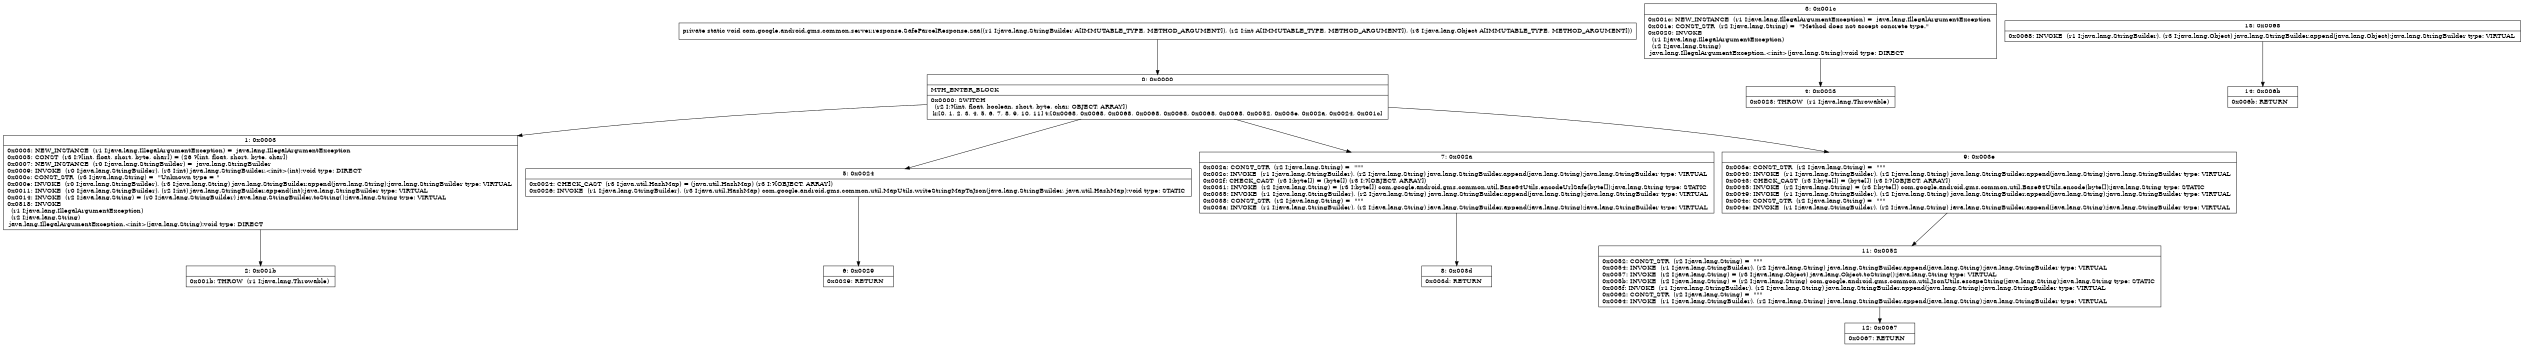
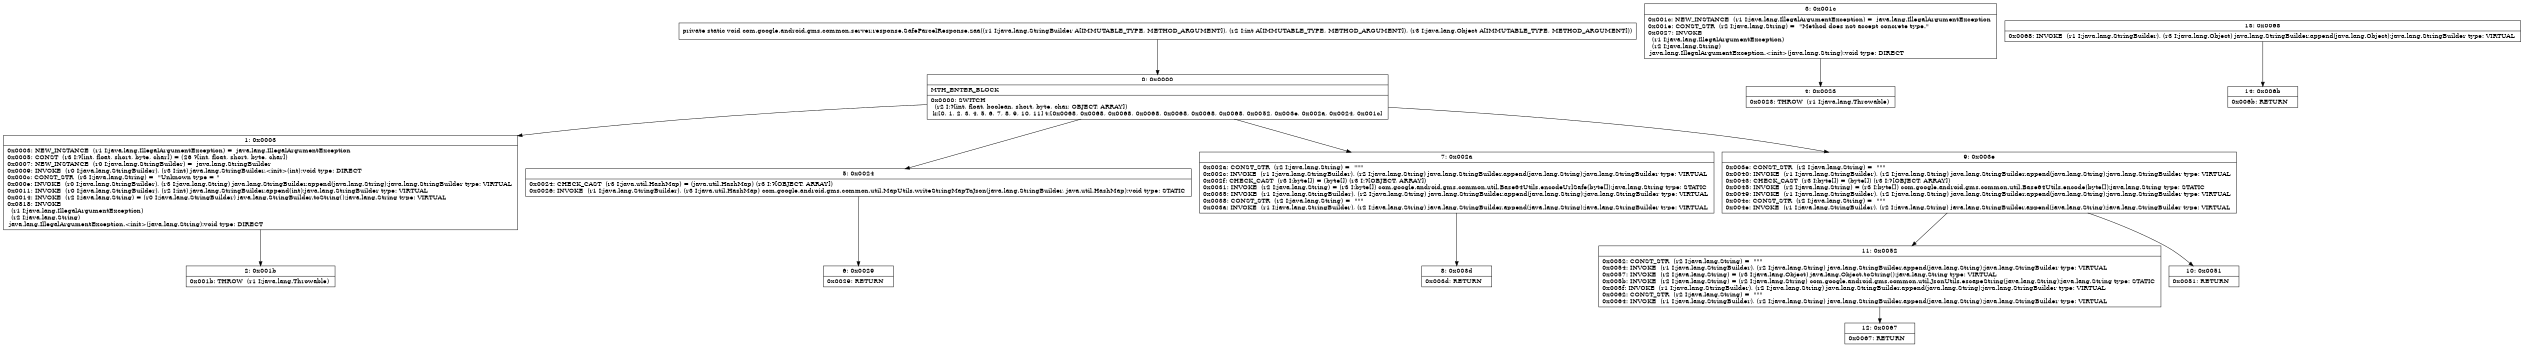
  digraph {
    node [shape=record]
    n1 [label="{0\:\ 0x0000|MTH_ENTER_BLOCK\l|0x0000: SWITCH  \l  (r2 I:?[int, float, boolean, short, byte, char, OBJECT, ARRAY])\l k:[0, 1, 2, 3, 4, 5, 6, 7, 8, 9, 10, 11] t:[0x0068, 0x0068, 0x0068, 0x0068, 0x0068, 0x0068, 0x0068, 0x0052, 0x003e, 0x002a, 0x0024, 0x001c] \l}"]
    n2 [label="{1\:\ 0x0003|0x0003: NEW_INSTANCE  (r1 I:java.lang.IllegalArgumentException) =  java.lang.IllegalArgumentException \l0x0005: CONST  (r3 I:?[int, float, short, byte, char]) = (26 ?[int, float, short, byte, char]) \l0x0007: NEW_INSTANCE  (r0 I:java.lang.StringBuilder) =  java.lang.StringBuilder \l0x0009: INVOKE  (r0 I:java.lang.StringBuilder), (r3 I:int) java.lang.StringBuilder.\<init\>(int):void type: DIRECT \l0x000c: CONST_STR  (r3 I:java.lang.String) =  \"Unknown type = \" \l0x000e: INVOKE  (r0 I:java.lang.StringBuilder), (r3 I:java.lang.String) java.lang.StringBuilder.append(java.lang.String):java.lang.StringBuilder type: VIRTUAL \l0x0011: INVOKE  (r0 I:java.lang.StringBuilder), (r2 I:int) java.lang.StringBuilder.append(int):java.lang.StringBuilder type: VIRTUAL \l0x0014: INVOKE  (r2 I:java.lang.String) = (r0 I:java.lang.StringBuilder) java.lang.StringBuilder.toString():java.lang.String type: VIRTUAL \l0x0818: INVOKE  \l  (r1 I:java.lang.IllegalArgumentException)\l  (r2 I:java.lang.String)\l java.lang.IllegalArgumentException.\<init\>(java.lang.String):void type: DIRECT \l}"]
    n3 [label="{5\:\ 0x0024|0x0024: CHECK_CAST  (r3 I:java.util.HashMap) = (java.util.HashMap) (r3 I:?[OBJECT, ARRAY]) \l0x0026: INVOKE  (r1 I:java.lang.StringBuilder), (r3 I:java.util.HashMap) com.google.android.gms.common.util.MapUtils.writeStringMapToJson(java.lang.StringBuilder, java.util.HashMap):void type: STATIC \l}"]
    n4 [label="{7\:\ 0x002a|0x002a: CONST_STR  (r2 I:java.lang.String) =  \"\"\" \l0x002c: INVOKE  (r1 I:java.lang.StringBuilder), (r2 I:java.lang.String) java.lang.StringBuilder.append(java.lang.String):java.lang.StringBuilder type: VIRTUAL \l0x002f: CHECK_CAST  (r3 I:byte[]) = (byte[]) (r3 I:?[OBJECT, ARRAY]) \l0x0031: INVOKE  (r2 I:java.lang.String) = (r3 I:byte[]) com.google.android.gms.common.util.Base64Utils.encodeUrlSafe(byte[]):java.lang.String type: STATIC \l0x0035: INVOKE  (r1 I:java.lang.StringBuilder), (r2 I:java.lang.String) java.lang.StringBuilder.append(java.lang.String):java.lang.StringBuilder type: VIRTUAL \l0x0038: CONST_STR  (r2 I:java.lang.String) =  \"\"\" \l0x003a: INVOKE  (r1 I:java.lang.StringBuilder), (r2 I:java.lang.String) java.lang.StringBuilder.append(java.lang.String):java.lang.StringBuilder type: VIRTUAL \l}"]
    n5 [label="{9\:\ 0x003e|0x003e: CONST_STR  (r2 I:java.lang.String) =  \"\"\" \l0x0040: INVOKE  (r1 I:java.lang.StringBuilder), (r2 I:java.lang.String) java.lang.StringBuilder.append(java.lang.String):java.lang.StringBuilder type: VIRTUAL \l0x0043: CHECK_CAST  (r3 I:byte[]) = (byte[]) (r3 I:?[OBJECT, ARRAY]) \l0x0045: INVOKE  (r2 I:java.lang.String) = (r3 I:byte[]) com.google.android.gms.common.util.Base64Utils.encode(byte[]):java.lang.String type: STATIC \l0x0049: INVOKE  (r1 I:java.lang.StringBuilder), (r2 I:java.lang.String) java.lang.StringBuilder.append(java.lang.String):java.lang.StringBuilder type: VIRTUAL \l0x004c: CONST_STR  (r2 I:java.lang.String) =  \"\"\" \l0x004e: INVOKE  (r1 I:java.lang.StringBuilder), (r2 I:java.lang.String) java.lang.StringBuilder.append(java.lang.String):java.lang.StringBuilder type: VIRTUAL \l}"]
    n6 [label="{2\:\ 0x001b|0x001b: THROW  (r1 I:java.lang.Throwable) \l}"]
-   n7 [label="{3\:\ 0x001c|0x001c: NEW_INSTANCE  (r1 I:java.lang.IllegalArgumentException) =  java.lang.IllegalArgumentException \l0x001e: CONST_STR  (r2 I:java.lang.String) =  \"Method does not accept concrete type.\" \l0x0020: INVOKE  \l  (r1 I:java.lang.IllegalArgumentException)\l  (r2 I:java.lang.String)\l java.lang.IllegalArgumentException.\<init\>(java.lang.String):void type: DIRECT \l}"]
+   n7 [label="{3\:\ 0x001c|0x001c: NEW_INSTANCE  (r1 I:java.lang.IllegalArgumentException) =  java.lang.IllegalArgumentException \l0x001e: CONST_STR  (r2 I:java.lang.String) =  \"Method does not accept concrete type.\" \l0x0027: INVOKE  \l  (r1 I:java.lang.IllegalArgumentException)\l  (r2 I:java.lang.String)\l java.lang.IllegalArgumentException.\<init\>(java.lang.String):void type: DIRECT \l}"]
    n8 [label="{4\:\ 0x0023|0x0023: THROW  (r1 I:java.lang.Throwable) \l}"]
    n9 [label="{6\:\ 0x0029|0x0029: RETURN   \l}"]
    n10 [label="{8\:\ 0x003d|0x003d: RETURN   \l}"]
    n11 [label="{11\:\ 0x0052|0x0052: CONST_STR  (r2 I:java.lang.String) =  \"\"\" \l0x0054: INVOKE  (r1 I:java.lang.StringBuilder), (r2 I:java.lang.String) java.lang.StringBuilder.append(java.lang.String):java.lang.StringBuilder type: VIRTUAL \l0x0057: INVOKE  (r2 I:java.lang.String) = (r3 I:java.lang.Object) java.lang.Object.toString():java.lang.String type: VIRTUAL \l0x005b: INVOKE  (r2 I:java.lang.String) = (r2 I:java.lang.String) com.google.android.gms.common.util.JsonUtils.escapeString(java.lang.String):java.lang.String type: STATIC \l0x005f: INVOKE  (r1 I:java.lang.StringBuilder), (r2 I:java.lang.String) java.lang.StringBuilder.append(java.lang.String):java.lang.StringBuilder type: VIRTUAL \l0x0062: CONST_STR  (r2 I:java.lang.String) =  \"\"\" \l0x0064: INVOKE  (r1 I:java.lang.StringBuilder), (r2 I:java.lang.String) java.lang.StringBuilder.append(java.lang.String):java.lang.StringBuilder type: VIRTUAL \l}"]
+   n12 [label="{10\:\ 0x0051|0x0051: RETURN   \l}"]
    n13 [label="{12\:\ 0x0067|0x0067: RETURN   \l}"]
    n14 [label="{13\:\ 0x0068|0x0068: INVOKE  (r1 I:java.lang.StringBuilder), (r3 I:java.lang.Object) java.lang.StringBuilder.append(java.lang.Object):java.lang.StringBuilder type: VIRTUAL \l}"]
    n15 [label="{14\:\ 0x006b|0x006b: RETURN   \l}"]
    n16 [label="{private static void com.google.android.gms.common.server.response.SafeParcelResponse.zaa((r1 I:java.lang.StringBuilder A[IMMUTABLE_TYPE, METHOD_ARGUMENT]), (r2 I:int A[IMMUTABLE_TYPE, METHOD_ARGUMENT]), (r3 I:java.lang.Object A[IMMUTABLE_TYPE, METHOD_ARGUMENT])) }"]
    n1 -> n2
    n1 -> n3
    n1 -> n4
    n1 -> n5
    n2 -> n6
    n3 -> n9
    n4 -> n10
    n5 -> n11
+   n5 -> n12
    n7 -> n8
    n11 -> n13
    n14 -> n15
    n16 -> n1
  }
